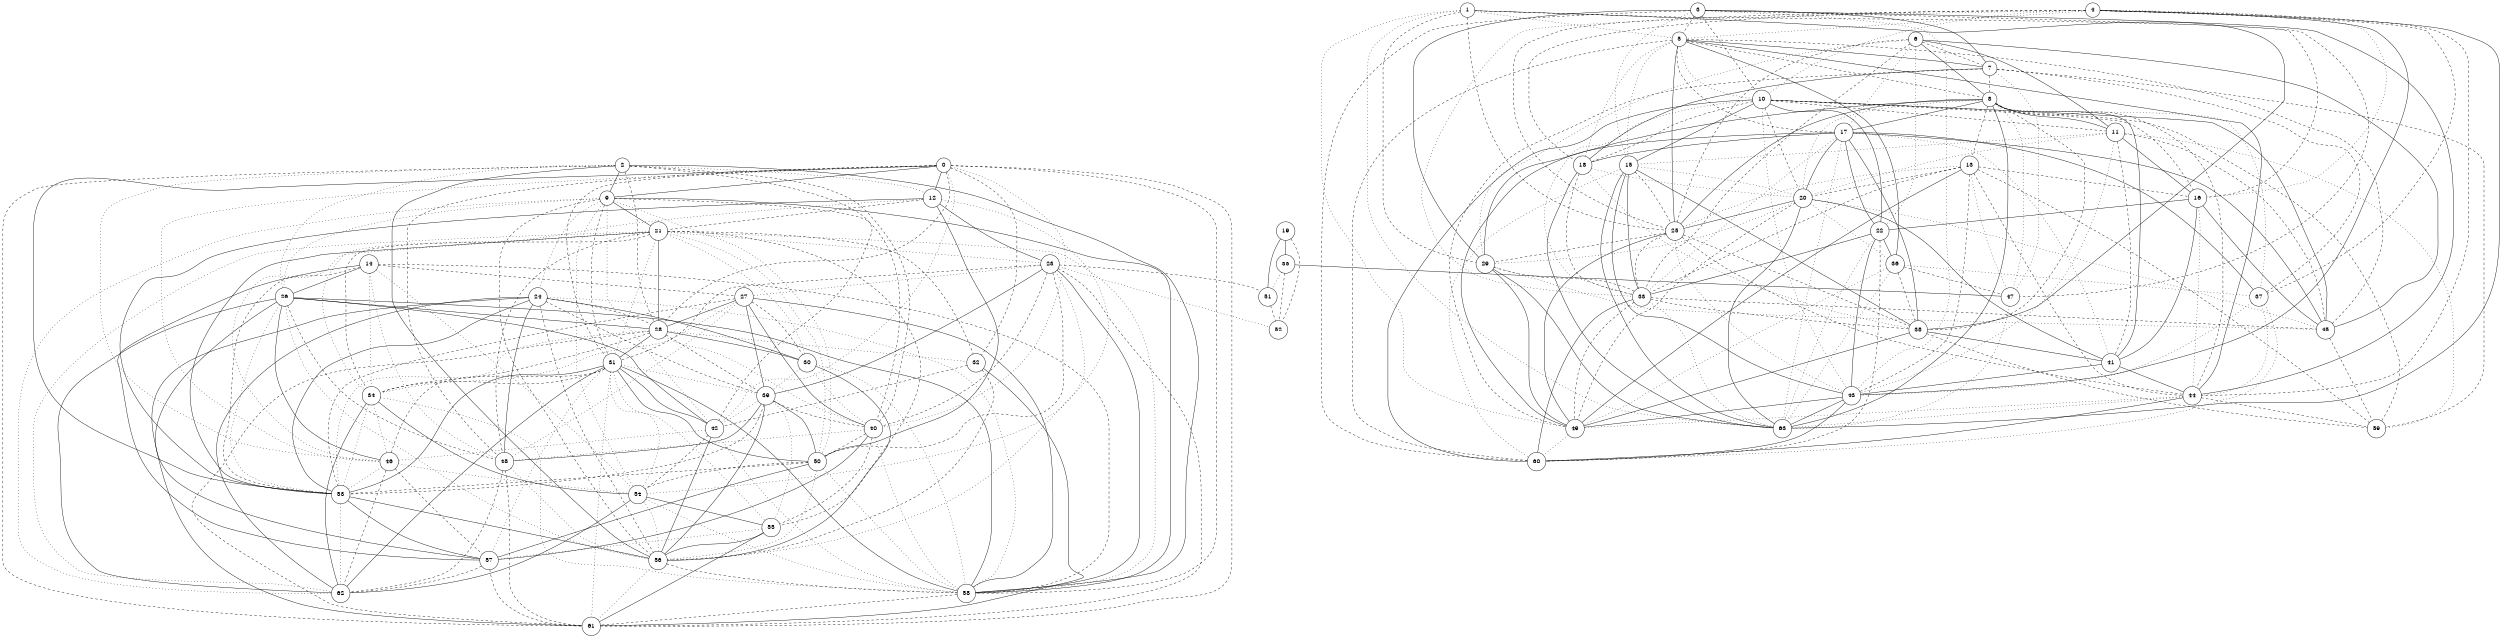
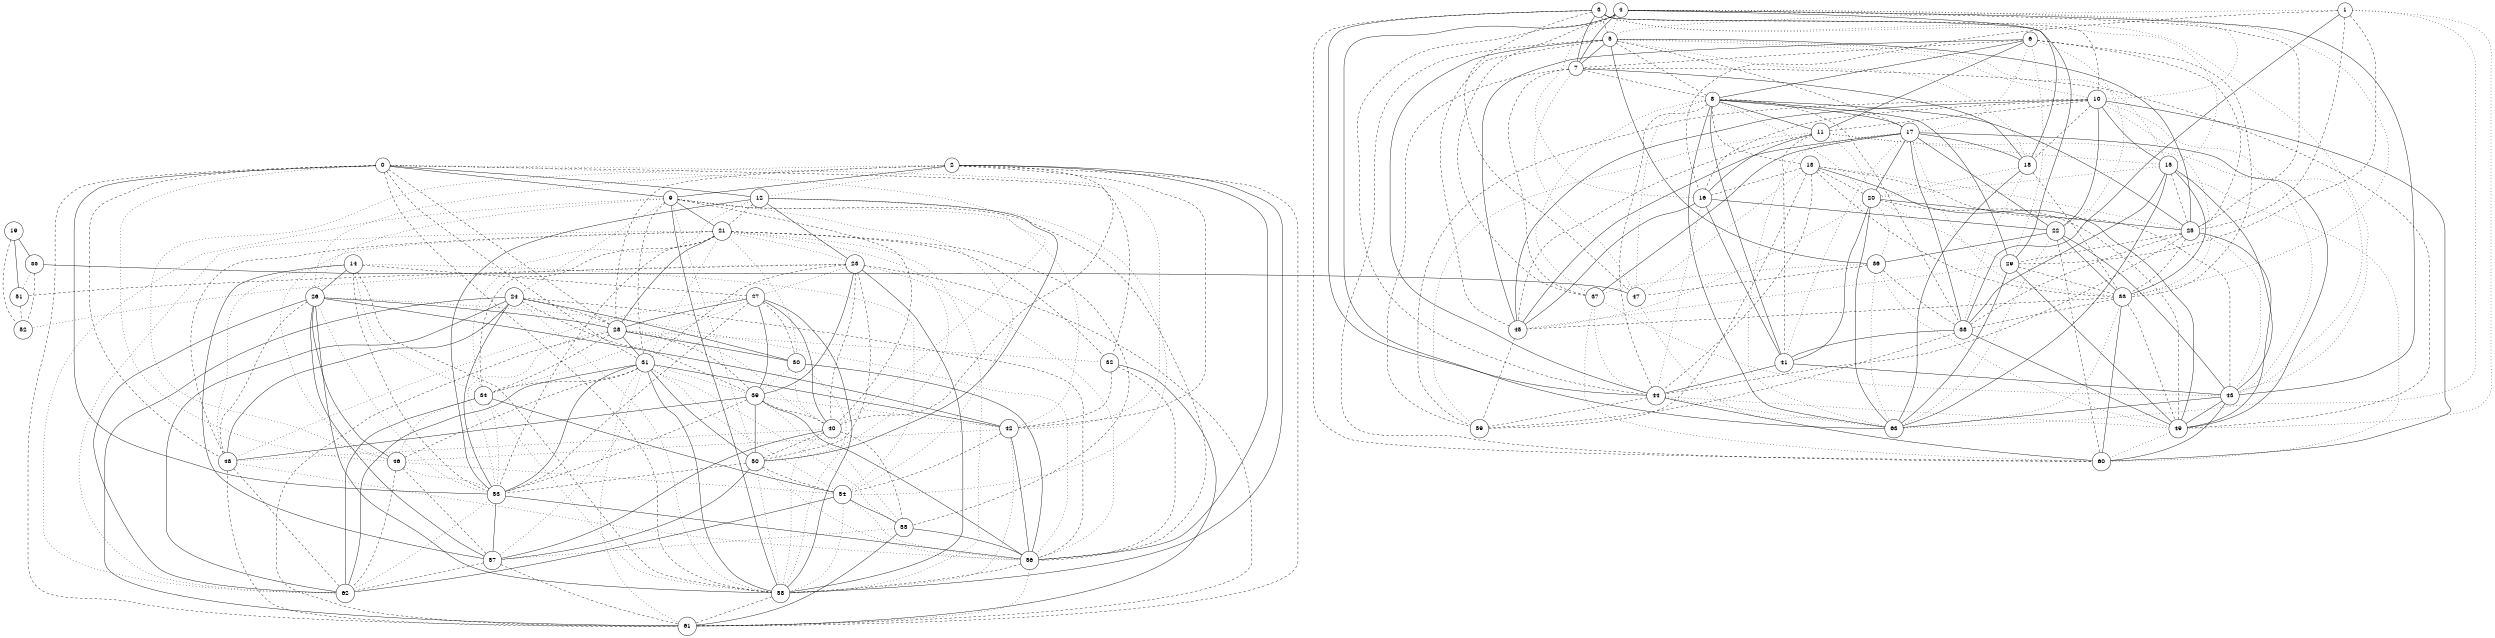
  graph {
    node [shape=circle]
    edge [style=solid]
    0
    9
    12
    28
    31
    32
    40
    42
    46
    48
    53
    58
    61
    26
    56
    21
    24
    50
    54
    62
    23
    34
    30
    39
    55
    57
    27
    51
    52
    1
    5
    16
    25
    29
    38
    49
    63
    7
    10
    15
    44
    60
    18
    8
    17
    36
    45
    22
    41
    43
    33
    59
    47
    37
    11
    20
    13
    2
    3
    4
    6
    14
    19
    35
    0 -- 9
    0 -- 12
    0 -- 28 [style=dashed]
    0 -- 31 [style=dashed]
    0 -- 32 [style=dashed]
    0 -- 40 [style=dotted]
    0 -- 42 [style=dotted]
    0 -- 46 [style=dotted]
    0 -- 48 [style=dashed]
    0 -- 53
    0 -- 58 [style=dashed]
    0 -- 61 [style=dashed]
    9 -- 31 [style=dashed]
    9 -- 40 [style=dashed]
    9 -- 42 [style=dotted]
    9 -- 58
    9 -- 26 [style=dotted]
    9 -- 56 [style=dashed]
    9 -- 21
    9 -- 24 [style=dotted]
    9 -- 50 [style=dotted]
    9 -- 54 [style=dotted]
    9 -- 62 [style=dotted]
    12 -- 53
    12 -- 21 [style=dashed]
    12 -- 50
    12 -- 54 [style=dotted]
    12 -- 23
    12 -- 34 [style=dotted]
    28 -- 31
    28 -- 32 [style=dotted]
    28 -- 40 [style=dotted]
    28 -- 53 [style=dotted]
    28 -- 61 [style=dashed]
    28 -- 34 [style=dashed]
    28 -- 30
    28 -- 39 [style=dashed]
    31 -- 42
    31 -- 46 [style=dashed]
    31 -- 53
    31 -- 58
    31 -- 61 [style=dotted]
    31 -- 50
    31 -- 54 [style=dotted]
    31 -- 62
    31 -- 34 [style=dashed]
    31 -- 39 [style=dotted]
    31 -- 55 [style=dotted]
    31 -- 57 [style=dotted]
    32 -- 42 [style=dashed]
    32 -- 61
    32 -- 56 [style=dashed]
    40 -- 48 [style=dotted]
    40 -- 58 [style=dotted]
    40 -- 50 [style=dashed]
    40 -- 55 [style=dashed]
    40 -- 57
    42 -- 46 [style=dotted]
    42 -- 58 [style=dotted]
    42 -- 56
    42 -- 54 [style=dashed]
    46 -- 53 [style=dotted]
    46 -- 54 [style=dotted]
    46 -- 62 [style=dashed]
    46 -- 57 [style=dashed]
    48 -- 61 [style=dashed]
    48 -- 56 [style=dotted]
    48 -- 62 [style=dashed]
    53 -- 56
    53 -- 62 [style=dotted]
    53 -- 57
    58 -- 61 [style=dashed]
    26 -- 28
    26 -- 42
    26 -- 46
    26 -- 48 [style=dashed]
    26 -- 53 [style=dotted]
    26 -- 58
    26 -- 56 [style=dotted]
    26 -- 62
    26 -- 57
    56 -- 58 [style=dashed]
    56 -- 61 [style=dotted]
    21 -- 28
    21 -- 31 [style=dotted]
    21 -- 32 [style=dashed]
    21 -- 46 [style=dotted]
    21 -- 48 [style=dashed]
-   21 -- 53
+   21 -- 53 [style=dashed]
    21 -- 58 [style=dotted]
    21 -- 50 [style=dotted]
    21 -- 62 [style=dotted]
    21 -- 23 [style=dotted]
    21 -- 34 [style=dashed]
    21 -- 30 [style=dotted]
    21 -- 55 [style=dashed]
    24 -- 28 [style=dashed]
    24 -- 48
    24 -- 53
    24 -- 58 [style=dotted]
    24 -- 61
    24 -- 56 [style=dashed]
    24 -- 62
    24 -- 30
    24 -- 39 [style=dashed]
    50 -- 53 [style=dashed]
    50 -- 58 [style=dotted]
    50 -- 56 [style=dotted]
    50 -- 54 [style=dashed]
    50 -- 57
    54 -- 58 [style=dotted]
    54 -- 56 [style=dotted]
    54 -- 62
    54 -- 55
    23 -- 31 [style=dashed]
    23 -- 40 [style=dashed]
    23 -- 58
    23 -- 61 [style=dashed]
    23 -- 56 [style=dotted]
    23 -- 50 [style=dashed]
    23 -- 39
    23 -- 27 [style=dotted]
    23 -- 51 [style=dashed]
    23 -- 52 [style=dotted]
    34 -- 46 [style=dotted]
    34 -- 53 [style=dotted]
    34 -- 58 [style=dotted]
    34 -- 54
    34 -- 62
    30 -- 40 [style=dotted]
    30 -- 58 [style=dotted]
    30 -- 56
    30 -- 39 [style=dotted]
    39 -- 40 [style=dashed]
    39 -- 42 [style=dotted]
    39 -- 48
    39 -- 53 [style=dashed]
    39 -- 56
    39 -- 50
    39 -- 55 [style=dotted]
    55 -- 61
    55 -- 56
    55 -- 57 [style=dotted]
    57 -- 61 [style=dashed]
    57 -- 62 [style=dashed]
    27 -- 28
    27 -- 40
    27 -- 48 [style=dotted]
    27 -- 53 [style=dashed]
    27 -- 58
    27 -- 34 [style=dotted]
    27 -- 30 [style=dashed]
    27 -- 39
    51 -- 52 [style=dashed]
    1 -- 5 [style=dotted]
    1 -- 16 [style=dashed]
    1 -- 25 [style=dashed]
    1 -- 29 [style=dashed]
    1 -- 38
    1 -- 49 [style=dotted]
    1 -- 63 [style=dotted]
    5 -- 25
    5 -- 7
    5 -- 10 [style=dotted]
    5 -- 15 [style=dotted]
    5 -- 44
    5 -- 60 [style=dashed]
    5 -- 18 [style=dotted]
    5 -- 8 [style=dashed]
    5 -- 17 [style=dashed]
    5 -- 36
    5 -- 45 [style=dashed]
    16 -- 44 [style=dotted]
    16 -- 45
    16 -- 22
    16 -- 41
    25 -- 29 [style=dashed]
    25 -- 38 [style=dashed]
    25 -- 49
    25 -- 44 [style=dashed]
    25 -- 43 [style=dotted]
    25 -- 33 [style=dashed]
    29 -- 49
    29 -- 63
    29 -- 45 [style=dotted]
    29 -- 33 [style=dashed]
    38 -- 49
    38 -- 41
    38 -- 59 [style=dashed]
    49 -- 60 [style=dotted]
    7 -- 49 [style=dashed]
    7 -- 18
    7 -- 8 [style=dashed]
    7 -- 59 [style=dashed]
    7 -- 47 [style=dotted]
    7 -- 37 [style=dashed]
    10 -- 16 [style=dashed]
    10 -- 15
    10 -- 60
    10 -- 18 [style=dashed]
    10 -- 45
    10 -- 22
    10 -- 43 [style=dotted]
    10 -- 33 [style=dotted]
    10 -- 59 [style=dashed]
    10 -- 11 [style=dashed]
-   10 -- 20 [style=dashed]
    15 -- 25 [style=dashed]
    15 -- 38
    15 -- 63
    15 -- 60 [style=dotted]
    15 -- 43
    15 -- 33
    15 -- 20 [style=dotted]
    44 -- 49 [style=dotted]
    44 -- 63 [style=dotted]
    44 -- 60
    44 -- 59 [style=dashed]
    18 -- 38 [style=dotted]
    18 -- 63
    18 -- 33 [style=dashed]
    18 -- 20 [style=dotted]
    8 -- 25
    8 -- 29
    8 -- 38 [style=dashed]
    8 -- 63
    8 -- 44 [style=dashed]
    8 -- 17
    8 -- 41
    8 -- 47 [style=dotted]
    8 -- 37 [style=dotted]
    8 -- 11
    8 -- 20 [style=dotted]
    8 -- 13 [style=dashed]
    17 -- 38
    17 -- 49
    17 -- 63 [style=dotted]
    17 -- 18
    17 -- 45
    17 -- 22
    17 -- 41 [style=dotted]
    17 -- 33 [style=dotted]
    17 -- 37
    17 -- 20
    36 -- 38 [style=dashed]
    36 -- 49 [style=dotted]
    36 -- 63 [style=dotted]
    36 -- 47 [style=dashed]
    36 -- 37 [style=dotted]
    45 -- 59 [style=dashed]
    22 -- 63 [style=dotted]
    22 -- 60 [style=dashed]
    22 -- 36
    22 -- 43
    22 -- 33
    41 -- 44
    41 -- 43
    43 -- 49
    43 -- 63
    43 -- 60
    33 -- 38 [style=dashed]
    33 -- 49 [style=dashed]
    33 -- 63 [style=dotted]
    33 -- 60
    33 -- 45 [style=dashed]
    47 -- 63 [style=dotted]
    37 -- 44 [style=dotted]
    37 -- 60 [style=dotted]
    37 -- 43 [style=dotted]
    11 -- 16
    11 -- 15 [style=dotted]
    11 -- 45 [style=dashed]
    11 -- 41 [style=dashed]
    11 -- 43 [style=dotted]
    11 -- 59 [style=dotted]
    11 -- 20 [style=dotted]
    20 -- 25
    20 -- 29 [style=dotted]
    20 -- 49 [style=dashed]
    20 -- 63
    20 -- 36 [style=dotted]
    20 -- 45 [style=dotted]
    20 -- 41
    13 -- 16 [style=dashed]
    13 -- 25 [style=dotted]
    13 -- 49
    13 -- 44 [style=dashed]
    13 -- 43 [style=dashed]
    13 -- 33 [style=dashed]
    13 -- 59 [style=dashed]
    13 -- 47 [style=dotted]
    13 -- 20 [style=dashed]
    2 -- 9
    2 -- 12 [style=dotted]
    2 -- 28 [style=dashed]
    2 -- 40 [style=dashed]
    2 -- 42 [style=dashed]
    2 -- 46 [style=dotted]
    2 -- 58
    2 -- 61 [style=dashed]
    2 -- 26 [style=dotted]
    2 -- 56
    3 -- 5 [style=dashed]
    3 -- 29
    3 -- 7
    3 -- 10 [style=dashed]
    3 -- 15 [style=dotted]
    3 -- 44
    3 -- 60 [style=dashed]
    3 -- 43 [style=dotted]
    3 -- 47 [style=dashed]
    4 -- 5 [style=dotted]
    4 -- 16 [style=dotted]
    4 -- 25 [style=dashed]
    4 -- 63
+   4 -- 7
    4 -- 10 [style=dotted]
    4 -- 44 [style=dashed]
-   4 -- 18 [style=dashed]
+   4 -- 18
    4 -- 43
    4 -- 33 [style=dotted]
    4 -- 37 [style=dashed]
    6 -- 25 [style=dashed]
    6 -- 29 [style=dotted]
    6 -- 7 [style=dashed]
    6 -- 8
    6 -- 17 [style=dotted]
    6 -- 45
    6 -- 22 [style=dotted]
    6 -- 33 [style=dashed]
    6 -- 11
    14 -- 48 [style=dotted]
    14 -- 53 [style=dashed]
    14 -- 58 [style=dashed]
    14 -- 26
    14 -- 54 [style=dotted]
    14 -- 34 [style=dotted]
    14 -- 57
    14 -- 27 [style=dashed]
    19 -- 51
    19 -- 52 [style=dashed]
    19 -- 35
    35 -- 51 [style=dotted]
    35 -- 52 [style=dashed]
    35 -- 47
  }
